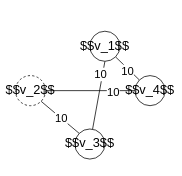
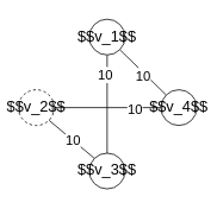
  <mxCell id="0" />
  <mxCell id="1" parent="0" />
  <mxCell id="2" value="" style="rounded=0;whiteSpace=wrap;html=1;fontFamily=Helvetica;fontSize=11;fontColor=default;labelBackgroundColor=default;fillColor=none;strokeColor=none;" vertex="1" parent="1"><mxGeometry x="20" y="20" width="200" height="192" as="geometry" /></mxCell>
  <mxCell id="3" style="edgeStyle=none;shape=connector;rounded=0;orthogonalLoop=1;jettySize=auto;html=1;exitX=1;exitY=1;exitDx=0;exitDy=0;entryX=0;entryY=0;entryDx=0;entryDy=0;strokeColor=default;align=center;verticalAlign=middle;fontFamily=Helvetica;fontSize=11;fontColor=default;labelBackgroundColor=default;startFill=0;endArrow=none;" edge="1" parent="1" source="7" target="14"><mxGeometry relative="1" as="geometry" /></mxCell>
  <mxCell id="4" value="&lt;font style=&quot;font-size: 15px;&quot;&gt;10&lt;/font&gt;" style="edgeLabel;html=1;align=center;verticalAlign=middle;resizable=0;points=[];fontFamily=Helvetica;fontSize=11;fontColor=default;labelBackgroundColor=default;" vertex="1" connectable="0" parent="3"><mxGeometry y="-1" relative="1" as="geometry"><mxPoint y="2" as="offset" /></mxGeometry></mxCell>
  <mxCell id="5" style="edgeStyle=none;shape=connector;rounded=0;orthogonalLoop=1;jettySize=auto;html=1;exitX=0.5;exitY=1;exitDx=0;exitDy=0;strokeColor=default;align=center;verticalAlign=middle;fontFamily=Helvetica;fontSize=11;fontColor=default;labelBackgroundColor=default;startFill=0;endArrow=none;" edge="1" parent="1" source="7" target="13"><mxGeometry relative="1" as="geometry" /></mxCell>
  <mxCell id="6" value="&lt;font style=&quot;font-size: 15px;&quot;&gt;10&lt;/font&gt;" style="edgeLabel;html=1;align=center;verticalAlign=middle;resizable=0;points=[];fontFamily=Helvetica;fontSize=11;fontColor=default;labelBackgroundColor=default;" vertex="1" connectable="0" parent="5"><mxGeometry x="-0.533" y="3" relative="1" as="geometry"><mxPoint x="-6" y="-5" as="offset" /></mxGeometry></mxCell>
- <mxCell id="7" value="&lt;font style=&quot;font-size: 17px;&quot;&gt;$$v_1$$&lt;/font&gt;" style="ellipse;whiteSpace=wrap;html=1;aspect=fixed;" vertex="1" parent="1"><mxGeometry x="119" y="41" width="40" height="40" as="geometry" /></mxCell>
+ <mxCell id="7" value="&lt;font style=&quot;font-size: 17px;&quot;&gt;$$v_1$$&lt;/font&gt;" style="ellipse;whiteSpace=wrap;html=1;aspect=fixed;" vertex="1" parent="1"><mxGeometry x="99" y="21" width="40" height="40" as="geometry" /></mxCell>
  <mxCell id="8" style="edgeStyle=none;shape=connector;rounded=0;orthogonalLoop=1;jettySize=auto;html=1;exitX=1;exitY=0.5;exitDx=0;exitDy=0;strokeColor=default;align=center;verticalAlign=middle;fontFamily=Helvetica;fontSize=11;fontColor=default;labelBackgroundColor=default;startFill=0;endArrow=none;" edge="1" parent="1" source="12" target="14"><mxGeometry relative="1" as="geometry" /></mxCell>
  <mxCell id="9" value="&lt;font style=&quot;font-size: 15px;&quot;&gt;10&lt;/font&gt;" style="edgeLabel;html=1;align=center;verticalAlign=middle;resizable=0;points=[];fontFamily=Helvetica;fontSize=11;fontColor=default;labelBackgroundColor=default;" vertex="1" connectable="0" parent="8"><mxGeometry x="-0.467" y="-1" relative="1" as="geometry"><mxPoint x="57" as="offset" /></mxGeometry></mxCell>
  <mxCell id="10" style="edgeStyle=none;shape=connector;rounded=0;orthogonalLoop=1;jettySize=auto;html=1;exitX=1;exitY=1;exitDx=0;exitDy=0;entryX=0;entryY=0;entryDx=0;entryDy=0;strokeColor=default;align=center;verticalAlign=middle;fontFamily=Helvetica;fontSize=11;fontColor=default;labelBackgroundColor=default;startFill=0;endArrow=none;" edge="1" parent="1" source="12" target="13"><mxGeometry relative="1" as="geometry" /></mxCell>
  <mxCell id="11" value="&lt;font style=&quot;font-size: 15px;&quot;&gt;10&lt;/font&gt;" style="edgeLabel;html=1;align=center;verticalAlign=middle;resizable=0;points=[];fontFamily=Helvetica;fontSize=11;fontColor=default;labelBackgroundColor=default;" vertex="1" connectable="0" parent="10"><mxGeometry x="0.019" y="1" relative="1" as="geometry"><mxPoint as="offset" /></mxGeometry></mxCell>
  <mxCell id="12" value="&lt;font style=&quot;font-size: 17px;&quot;&gt;$$v_2$$&lt;/font&gt;" style="ellipse;whiteSpace=wrap;html=1;aspect=fixed;dashed=1;" vertex="1" parent="1"><mxGeometry x="20" y="100" width="40" height="40" as="geometry" /></mxCell>
  <mxCell id="13" value="&lt;font style=&quot;font-size: 17px;&quot;&gt;$$v_3$$&lt;/font&gt;" style="ellipse;whiteSpace=wrap;html=1;aspect=fixed;" vertex="1" parent="1"><mxGeometry x="99" y="171" width="40" height="40" as="geometry" /></mxCell>
  <mxCell id="14" value="&lt;font style=&quot;font-size: 17px;&quot;&gt;$$v_4$$&lt;/font&gt;" style="ellipse;whiteSpace=wrap;html=1;aspect=fixed;" vertex="1" parent="1"><mxGeometry x="179" y="100" width="40" height="40" as="geometry" /></mxCell>
